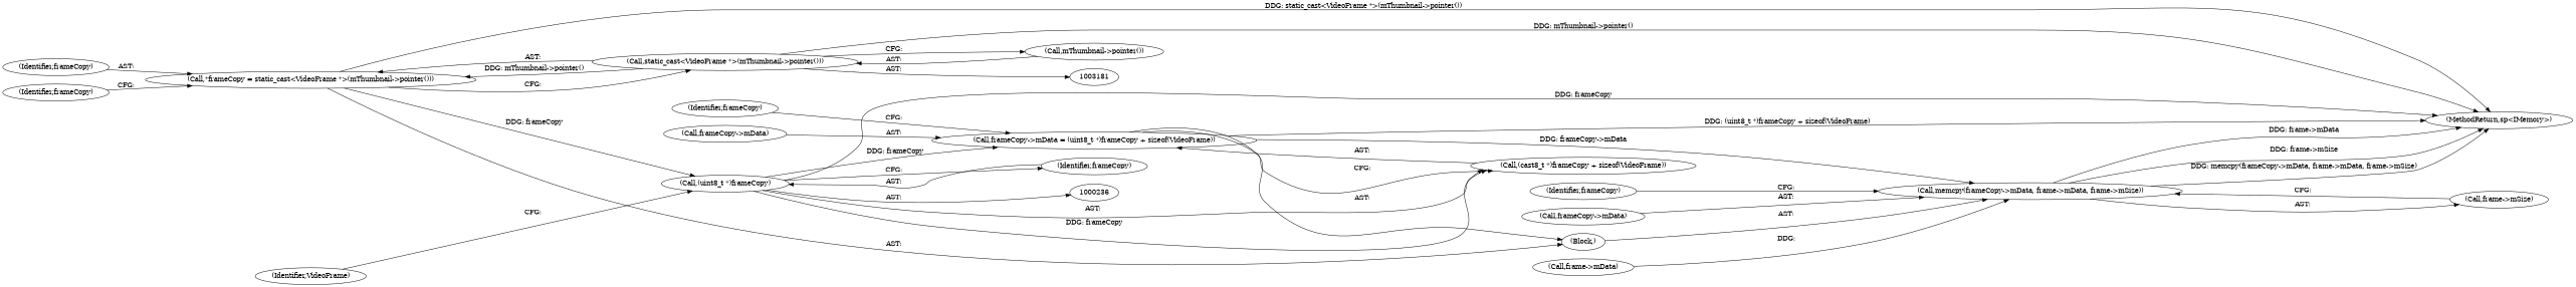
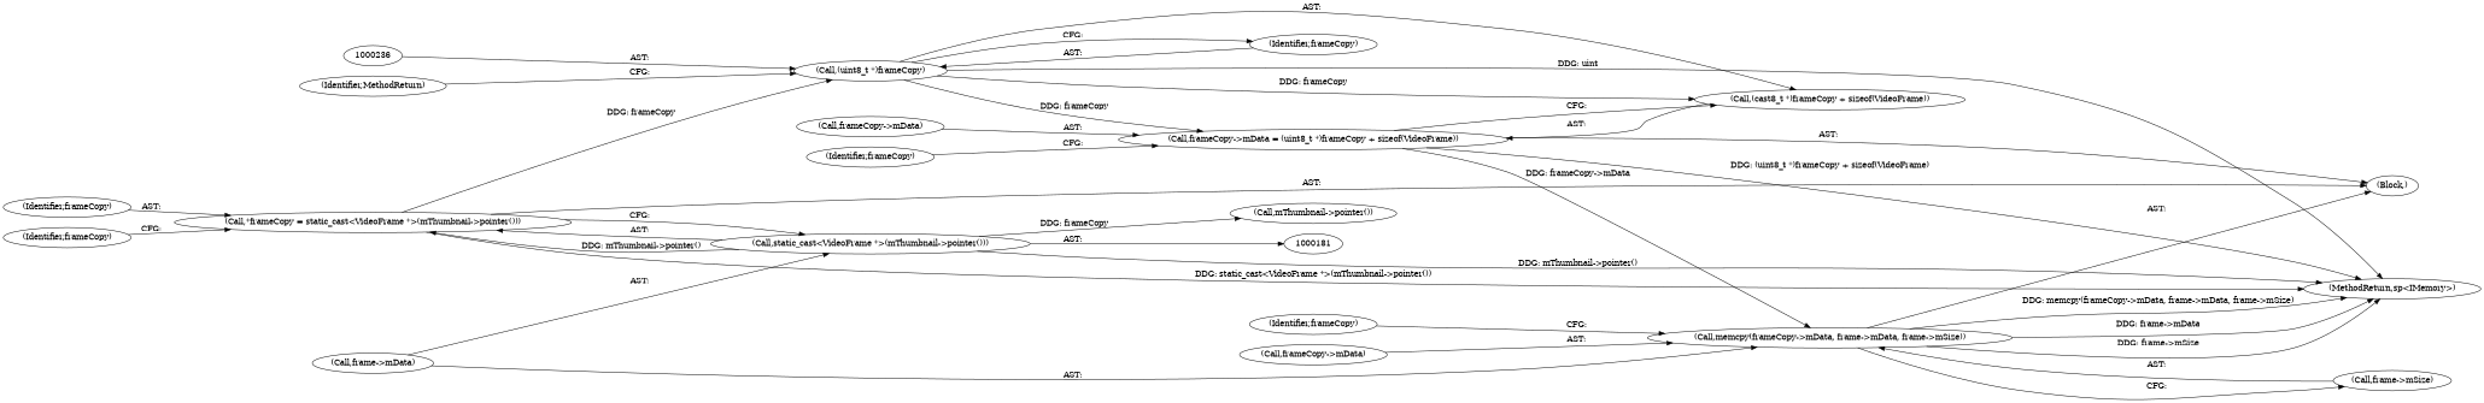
  digraph {
    rankdir=LR
    n1 [label="(Call,frameCopy->mData = (uint8_t *)frameCopy + sizeof(VideoFrame))"]
    n2 [label="(Call,memcpy(frameCopy->mData, frame->mData, frame->mSize))"]
    n3 [label="(Block,)"]
    n4 [label="(Call,(cast8_t *)frameCopy + sizeof(VideoFrame))"]
    n5 [label="(MethodReturn,sp<IMemory>)"]
    n6 [label="(Call,frame->mSize)"]
    n7 [label="(Call,(uint8_t *)frameCopy)"]
    n8 [label="(Identifier,frameCopy)"]
    n9 [label="(Call,*frameCopy = static_cast<VideoFrame *>(mThumbnail->pointer()))"]
    n10 [label="(Call,static_cast<VideoFrame *>(mThumbnail->pointer()))"]
    n11 [label="(Call,mThumbnail->pointer())"]
-   1000181 [label=1003181]
+   1000181
    n13 [label="(Identifier,frameCopy)"]
    n14 [label="(Identifier,frameCopy)"]
    n15 [label="(Call,frameCopy->mData)"]
    n16 [label="(Call,frame->mData)"]
    n17 [label="(Identifier,frameCopy)"]
    n18 [label="(Call,frameCopy->mData)"]
    n19 [label="(Identifier,frameCopy)"]
-   n20 [label="(Identifier,VideoFrame)"]
+   n20 [label="(Identifier,MethodReturn)"]
    1000236
    n1 -> n2 [label="DDG: frameCopy->mData"]
    n1 -> n3 [label="AST: "]
    n1 -> n4 [label="CFG: "]
    n1 -> n5 [label="DDG: (uint8_t *)frameCopy + sizeof(VideoFrame)"]
-   n3 -> n2 [label="AST: "]
+   n2 -> n3 [label="AST: "]
    n2 -> n5 [label="DDG: memcpy(frameCopy->mData, frame->mData, frame->mSize)"]
    n2 -> n5 [label="DDG: frame->mData"]
    n2 -> n5 [label="DDG: frame->mSize"]
-   n2 -> n6 [label="AST: "]
+   n2 -> n6 [label="CFG: "]
    n4 -> n1 [label="AST: "]
-   n6 -> n2 [label="CFG: "]
+   n6 -> n2 [label="AST: "]
    n7 -> n1 [label="DDG: frameCopy"]
    n7 -> n4 [label="AST: "]
    n7 -> n4 [label="DDG: frameCopy"]
-   n7 -> n5 [label="DDG: frameCopy"]
+   n7 -> n5 [label="DDG: uint"]
    n7 -> n8 [label="CFG: "]
    n8 -> n7 [label="AST: "]
    n9 -> n3 [label="AST: "]
    n9 -> n5 [label="DDG: static_cast<VideoFrame *>(mThumbnail->pointer())"]
    n9 -> n7 [label="DDG: frameCopy"]
    n9 -> n10 [label="CFG: "]
    n10 -> n5 [label="DDG: mThumbnail->pointer()"]
    n10 -> n9 [label="AST: "]
    n10 -> n9 [label="DDG: mThumbnail->pointer()"]
-   n10 -> n11 [label="CFG: "]
+   n10 -> n11 [label="DDG: frameCopy"]
    n10 -> 1000181 [label="AST: "]
-   n11 -> n10 [label="AST: "]
+   n16 -> n10 [label="AST: "]
    n13 -> n1 [label="CFG: "]
    n14 -> n2 [label="CFG: "]
    n15 -> n2 [label="AST: "]
-   n16 -> n2 [label="DDG: "]
+   n16 -> n2 [label="AST: "]
    n17 -> n9 [label="AST: "]
    n18 -> n1 [label="AST: "]
    n19 -> n9 [label="CFG: "]
    n20 -> n7 [label="CFG: "]
-   n7 -> 1000236 [label="AST: "]
+   1000236 -> n7 [label="AST: "]
  }
